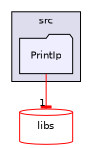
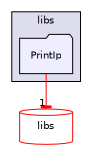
  digraph {
    compound=true
    node [fontname=Helvetica fontsize=10 style=filled]
    n1 [fillcolor="#eeeeff" label=PrintIp pencolor=black shape=folder]
    n2 [color=red fillcolor=white label=libs shape=cylinder]
    subgraph cluster_1 {
      bgcolor="#ddddee"
      fontname=Helvetica
      fontsize=10
-     label=src
+     label=libs
      pencolor=black
      n1
    }
    n1 -> n2 [headlabel=1 labeldistance=1.5 labelfontname=Helvetica labelfontsize=10 color=red arrowhead=tee]
  }
